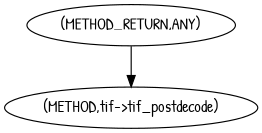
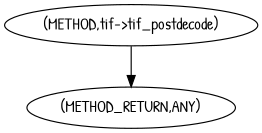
  digraph {
    fontname="Patrick Hand"
    node [fontname="Patrick Hand"]
    n1 [label=<(METHOD,tif-&gt;tif_postdecode)>]
    n2 [label=<(METHOD_RETURN,ANY)>]
-   n2 -> n1 [fontname="Patrick Hand"]
+   n1 -> n2 [fontname="Patrick Hand"]
  }
